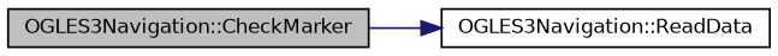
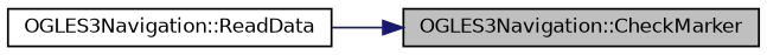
  digraph {
    rankdir=LR
    node [color=black fontname=Helvetica fontsize=10 shape=record style=filled]
    n1 [fillcolor=grey75 fontcolor=black height=0.2 label="OGLES3Navigation::CheckMarker" width=0.4]
    n2 [fillcolor=white height=0.2 label="OGLES3Navigation::ReadData" width=0.4]
-   n1 -> n2 [color=midnightblue fontname=Helvetica fontsize=10 labelfontname=Helvetica labelfontsize=10 style=solid]
+   n2 -> n1 [color=midnightblue fontname=Helvetica fontsize=10 labelfontname=Helvetica labelfontsize=10 style=solid]
  }
